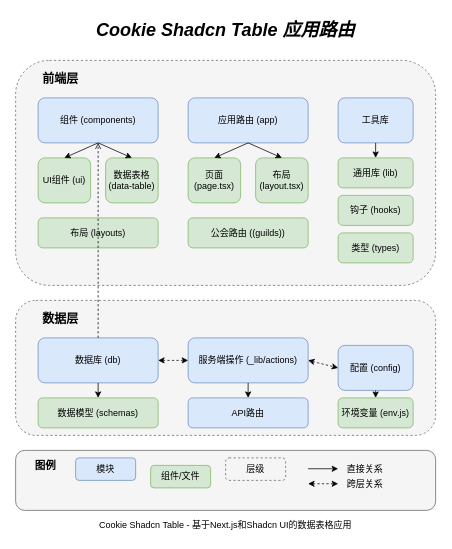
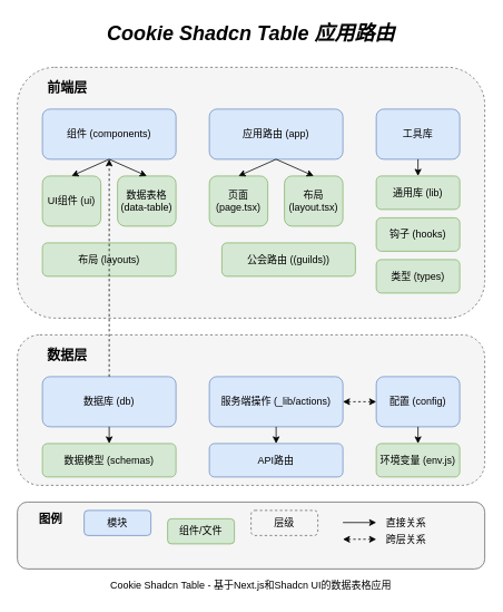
  <mxCell id="0" />
  <mxCell id="1" parent="0" />
  <mxCell id="2" value="Cookie Shadcn Table 应用路由" style="text;html=1;strokeColor=none;fillColor=none;align=center;verticalAlign=middle;whiteSpace=wrap;rounded=0;fontSize=24;fontStyle=3" parent="1" vertex="1"><mxGeometry x="60" y="20" width="480" height="40" as="geometry" /></mxCell>
  <mxCell id="3" value="" style="rounded=1;whiteSpace=wrap;html=1;fillColor=#f5f5f5;strokeColor=#666666;dashed=1;" parent="1" vertex="1"><mxGeometry x="20" y="80" width="560" height="300" as="geometry" /></mxCell>
  <mxCell id="4" value="前端层" style="text;html=1;strokeColor=none;fillColor=none;align=center;verticalAlign=middle;whiteSpace=wrap;rounded=0;fontSize=16;fontStyle=1" parent="1" vertex="1"><mxGeometry x="30" y="90" width="100" height="30" as="geometry" /></mxCell>
  <mxCell id="5" value="组件 (components)" style="rounded=1;whiteSpace=wrap;html=1;fillColor=#dae8fc;strokeColor=#6c8ebf;" parent="1" vertex="1"><mxGeometry x="50" y="130" width="160" height="60" as="geometry" /></mxCell>
  <mxCell id="6" value="UI组件 (ui)" style="rounded=1;whiteSpace=wrap;html=1;fillColor=#d5e8d4;strokeColor=#82b366;" parent="1" vertex="1"><mxGeometry x="50" y="210" width="70" height="60" as="geometry" /></mxCell>
  <mxCell id="7" value="数据表格 (data-table)" style="rounded=1;whiteSpace=wrap;html=1;fillColor=#d5e8d4;strokeColor=#82b366;" parent="1" vertex="1"><mxGeometry x="140" y="210" width="70" height="60" as="geometry" /></mxCell>
  <mxCell id="8" value="布局 (layouts)" style="rounded=1;whiteSpace=wrap;html=1;fillColor=#d5e8d4;strokeColor=#82b366;" parent="1" vertex="1"><mxGeometry x="50" y="290" width="160" height="40" as="geometry" /></mxCell>
  <mxCell id="9" value="应用路由 (app)" style="rounded=1;whiteSpace=wrap;html=1;fillColor=#dae8fc;strokeColor=#6c8ebf;" parent="1" vertex="1"><mxGeometry x="250" y="130" width="160" height="60" as="geometry" /></mxCell>
  <mxCell id="10" value="页面 (page.tsx)" style="rounded=1;whiteSpace=wrap;html=1;fillColor=#d5e8d4;strokeColor=#82b366;" parent="1" vertex="1"><mxGeometry x="250" y="210" width="70" height="60" as="geometry" /></mxCell>
  <mxCell id="11" value="布局 (layout.tsx)" style="rounded=1;whiteSpace=wrap;html=1;fillColor=#d5e8d4;strokeColor=#82b366;" parent="1" vertex="1"><mxGeometry x="340" y="210" width="70" height="60" as="geometry" /></mxCell>
- <mxCell id="12" value="公会路由 ((guilds))" style="rounded=1;whiteSpace=wrap;html=1;fillColor=#d5e8d4;strokeColor=#82b366;" parent="1" vertex="1"><mxGeometry x="250" y="290" width="160" height="40" as="geometry" /></mxCell>
+ <mxCell id="12" value="公会路由 ((guilds))" style="rounded=1;whiteSpace=wrap;html=1;fillColor=#d5e8d4;strokeColor=#82b366;" parent="1" vertex="1"><mxGeometry x="265" y="290" width="160" height="40" as="geometry" /></mxCell>
  <mxCell id="13" value="工具库" style="rounded=1;whiteSpace=wrap;html=1;fillColor=#dae8fc;strokeColor=#6c8ebf;" parent="1" vertex="1"><mxGeometry x="450" y="130" width="100" height="60" as="geometry" /></mxCell>
  <mxCell id="14" value="通用库 (lib)" style="rounded=1;whiteSpace=wrap;html=1;fillColor=#d5e8d4;strokeColor=#82b366;" parent="1" vertex="1"><mxGeometry x="450" y="210" width="100" height="40" as="geometry" /></mxCell>
  <mxCell id="15" value="钩子 (hooks)" style="rounded=1;whiteSpace=wrap;html=1;fillColor=#d5e8d4;strokeColor=#82b366;" parent="1" vertex="1"><mxGeometry x="450" y="260" width="100" height="40" as="geometry" /></mxCell>
  <mxCell id="16" value="类型 (types)" style="rounded=1;whiteSpace=wrap;html=1;fillColor=#d5e8d4;strokeColor=#82b366;" parent="1" vertex="1"><mxGeometry x="450" y="310" width="100" height="40" as="geometry" /></mxCell>
  <mxCell id="17" value="" style="rounded=1;whiteSpace=wrap;html=1;fillColor=#f5f5f5;strokeColor=#666666;dashed=1;" parent="1" vertex="1"><mxGeometry x="20" y="400" width="560" height="180" as="geometry" /></mxCell>
  <mxCell id="18" value="数据层" style="text;html=1;strokeColor=none;fillColor=none;align=center;verticalAlign=middle;whiteSpace=wrap;rounded=0;fontSize=16;fontStyle=1" parent="1" vertex="1"><mxGeometry x="30" y="410" width="100" height="30" as="geometry" /></mxCell>
  <mxCell id="19" value="数据库 (db)" style="rounded=1;whiteSpace=wrap;html=1;fillColor=#dae8fc;strokeColor=#6c8ebf;" parent="1" vertex="1"><mxGeometry x="50" y="450" width="160" height="60" as="geometry" /></mxCell>
  <mxCell id="20" value="数据模型 (schemas)" style="rounded=1;whiteSpace=wrap;html=1;fillColor=#d5e8d4;strokeColor=#82b366;" parent="1" vertex="1"><mxGeometry x="50" y="530" width="160" height="40" as="geometry" /></mxCell>
  <mxCell id="21" value="服务端操作 (_lib/actions)" style="rounded=1;whiteSpace=wrap;html=1;fillColor=#dae8fc;strokeColor=#6c8ebf;" parent="1" vertex="1"><mxGeometry x="250" y="450" width="160" height="60" as="geometry" /></mxCell>
  <mxCell id="22" value="API路由" style="rounded=1;whiteSpace=wrap;html=1;fillColor=#dae8fc;strokeColor=#6c8ebf;" parent="1" vertex="1"><mxGeometry x="250" y="530" width="160" height="40" as="geometry" /></mxCell>
- <mxCell id="23" value="配置 (config)" style="rounded=1;whiteSpace=wrap;html=1;fillColor=#dae8fc;strokeColor=#6c8ebf;" parent="1" vertex="1"><mxGeometry x="450" y="460" width="100" height="60" as="geometry" /></mxCell>
+ <mxCell id="23" value="配置 (config)" style="rounded=1;whiteSpace=wrap;html=1;fillColor=#dae8fc;strokeColor=#6c8ebf;" parent="1" vertex="1"><mxGeometry x="450" y="450" width="100" height="60" as="geometry" /></mxCell>
  <mxCell id="24" value="环境变量 (env.js)" style="rounded=1;whiteSpace=wrap;html=1;fillColor=#d5e8d4;strokeColor=#82b366;" parent="1" vertex="1"><mxGeometry x="450" y="530" width="100" height="40" as="geometry" /></mxCell>
  <mxCell id="25" value="" style="endArrow=classic;html=1;rounded=0;exitX=0.5;exitY=1;exitDx=0;exitDy=0;entryX=0.5;entryY=0;entryDx=0;entryDy=0;" parent="1" source="5" target="6" edge="1"><mxGeometry width="50" height="50" relative="1" as="geometry"><mxPoint x="290" y="400" as="sourcePoint" /><mxPoint x="340" y="350" as="targetPoint" /></mxGeometry></mxCell>
  <mxCell id="26" value="" style="endArrow=classic;html=1;rounded=0;exitX=0.5;exitY=1;exitDx=0;exitDy=0;entryX=0.5;entryY=0;entryDx=0;entryDy=0;" parent="1" source="5" target="7" edge="1"><mxGeometry width="50" height="50" relative="1" as="geometry"><mxPoint x="140" y="200" as="sourcePoint" /><mxPoint x="95" y="220" as="targetPoint" /></mxGeometry></mxCell>
  <mxCell id="27" value="" style="endArrow=classic;html=1;rounded=0;exitX=0.5;exitY=1;exitDx=0;exitDy=0;entryX=0.5;entryY=0;entryDx=0;entryDy=0;" parent="1" source="9" target="10" edge="1"><mxGeometry width="50" height="50" relative="1" as="geometry"><mxPoint x="140" y="200" as="sourcePoint" /><mxPoint x="95" y="220" as="targetPoint" /></mxGeometry></mxCell>
  <mxCell id="28" value="" style="endArrow=classic;html=1;rounded=0;exitX=0.5;exitY=1;exitDx=0;exitDy=0;entryX=0.5;entryY=0;entryDx=0;entryDy=0;" parent="1" source="9" target="11" edge="1"><mxGeometry width="50" height="50" relative="1" as="geometry"><mxPoint x="340" y="200" as="sourcePoint" /><mxPoint x="295" y="220" as="targetPoint" /></mxGeometry></mxCell>
  <mxCell id="29" value="" style="endArrow=classic;html=1;rounded=0;exitX=0.5;exitY=1;exitDx=0;exitDy=0;entryX=0.5;entryY=0;entryDx=0;entryDy=0;" parent="1" source="13" target="14" edge="1"><mxGeometry width="50" height="50" relative="1" as="geometry"><mxPoint x="340" y="200" as="sourcePoint" /><mxPoint x="385" y="220" as="targetPoint" /></mxGeometry></mxCell>
  <mxCell id="30" value="" style="endArrow=classic;html=1;rounded=0;exitX=0.5;exitY=1;exitDx=0;exitDy=0;entryX=0.5;entryY=0;entryDx=0;entryDy=0;" parent="1" source="19" target="20" edge="1"><mxGeometry width="50" height="50" relative="1" as="geometry"><mxPoint x="510" y="200" as="sourcePoint" /><mxPoint x="510" y="220" as="targetPoint" /></mxGeometry></mxCell>
  <mxCell id="31" value="" style="endArrow=classic;html=1;rounded=0;exitX=0.5;exitY=1;exitDx=0;exitDy=0;entryX=0.5;entryY=0;entryDx=0;entryDy=0;" parent="1" source="23" target="24" edge="1"><mxGeometry width="50" height="50" relative="1" as="geometry"><mxPoint x="140" y="520" as="sourcePoint" /><mxPoint x="140" y="540" as="targetPoint" /></mxGeometry></mxCell>
  <mxCell id="32" value="" style="endArrow=classic;html=1;rounded=0;exitX=0.5;exitY=1;exitDx=0;exitDy=0;entryX=0.5;entryY=0;entryDx=0;entryDy=0;" parent="1" source="21" target="22" edge="1"><mxGeometry width="50" height="50" relative="1" as="geometry"><mxPoint x="510" y="520" as="sourcePoint" /><mxPoint x="510" y="540" as="targetPoint" /></mxGeometry></mxCell>
- <mxCell id="33" value="" style="endArrow=classic;startArrow=classic;html=1;rounded=0;exitX=1;exitY=0.5;exitDx=0;exitDy=0;entryX=0;entryY=0.5;entryDx=0;entryDy=0;dashed=1;" parent="1" source="19" target="21" edge="1"><mxGeometry width="50" height="50" relative="1" as="geometry"><mxPoint x="340" y="460" as="sourcePoint" /><mxPoint x="340" y="200" as="targetPoint" /></mxGeometry></mxCell>
  <mxCell id="34" value="" style="endArrow=classic;startArrow=classic;html=1;rounded=0;exitX=1;exitY=0.5;exitDx=0;exitDy=0;entryX=0;entryY=0.5;entryDx=0;entryDy=0;dashed=1;" parent="1" source="21" target="23" edge="1"><mxGeometry width="50" height="50" relative="1" as="geometry"><mxPoint x="220" y="490" as="sourcePoint" /><mxPoint x="260" y="490" as="targetPoint" /></mxGeometry></mxCell>
- <mxCell id="35" value="" style="endArrow=open;html=1;rounded=0;exitX=0.5;exitY=0;exitDx=0;exitDy=0;entryX=0.5;entryY=1;entryDx=0;entryDy=0;dashed=1;" parent="1" source="19" target="5" edge="1"><mxGeometry width="50" height="50" relative="1" as="geometry"><mxPoint x="340" y="460" as="sourcePoint" /><mxPoint x="340" y="200" as="targetPoint" /></mxGeometry></mxCell>
+ <mxCell id="35" value="" style="endArrow=classic;html=1;rounded=0;exitX=0.5;exitY=0;exitDx=0;exitDy=0;entryX=0.5;entryY=1;entryDx=0;entryDy=0;dashed=1;" parent="1" source="19" target="5" edge="1"><mxGeometry width="50" height="50" relative="1" as="geometry"><mxPoint x="340" y="460" as="sourcePoint" /><mxPoint x="340" y="200" as="targetPoint" /></mxGeometry></mxCell>
  <mxCell id="36" value="" style="rounded=1;whiteSpace=wrap;html=1;fillColor=#f5f5f5;strokeColor=#666666;" parent="1" vertex="1"><mxGeometry x="20" y="600" width="560" height="80" as="geometry" /></mxCell>
  <mxCell id="37" value="图例" style="text;html=1;strokeColor=none;fillColor=none;align=center;verticalAlign=middle;whiteSpace=wrap;rounded=0;fontSize=14;fontStyle=1" parent="1" vertex="1"><mxGeometry x="30" y="610" width="60" height="20" as="geometry" /></mxCell>
  <mxCell id="38" value="模块" style="rounded=1;whiteSpace=wrap;html=1;fillColor=#dae8fc;strokeColor=#6c8ebf;" parent="1" vertex="1"><mxGeometry x="100" y="610" width="80" height="30" as="geometry" /></mxCell>
  <mxCell id="39" value="组件/文件" style="rounded=1;whiteSpace=wrap;html=1;fillColor=#d5e8d4;strokeColor=#82b366;" parent="1" vertex="1"><mxGeometry x="200" y="620" width="80" height="30" as="geometry" /></mxCell>
  <mxCell id="40" value="层级" style="rounded=1;whiteSpace=wrap;html=1;fillColor=#f5f5f5;strokeColor=#666666;dashed=1;" parent="1" vertex="1"><mxGeometry x="300" y="610" width="80" height="30" as="geometry" /></mxCell>
  <mxCell id="41" value="" style="endArrow=classic;html=1;rounded=0;" parent="1" edge="1"><mxGeometry width="50" height="50" relative="1" as="geometry"><mxPoint x="410" y="624.5" as="sourcePoint" /><mxPoint x="450" y="624.5" as="targetPoint" /></mxGeometry></mxCell>
  <mxCell id="42" value="直接关系" style="text;html=1;strokeColor=none;fillColor=none;align=left;verticalAlign=middle;whiteSpace=wrap;rounded=0;" parent="1" vertex="1"><mxGeometry x="460" y="615" width="60" height="20" as="geometry" /></mxCell>
  <mxCell id="43" value="" style="endArrow=classic;startArrow=classic;html=1;rounded=0;dashed=1;" parent="1" edge="1"><mxGeometry width="50" height="50" relative="1" as="geometry"><mxPoint x="410" y="644.5" as="sourcePoint" /><mxPoint x="450" y="644.5" as="targetPoint" /></mxGeometry></mxCell>
  <mxCell id="44" value="跨层关系" style="text;html=1;strokeColor=none;fillColor=none;align=left;verticalAlign=middle;whiteSpace=wrap;rounded=0;" parent="1" vertex="1"><mxGeometry x="460" y="635" width="60" height="20" as="geometry" /></mxCell>
  <mxCell id="45" value="Cookie Shadcn Table - 基于Next.js和Shadcn UI的数据表格应用" style="text;html=1;strokeColor=none;fillColor=none;align=center;verticalAlign=middle;whiteSpace=wrap;rounded=0;fontSize=12;" parent="1" vertex="1"><mxGeometry x="60" y="690" width="480" height="20" as="geometry" /></mxCell>
